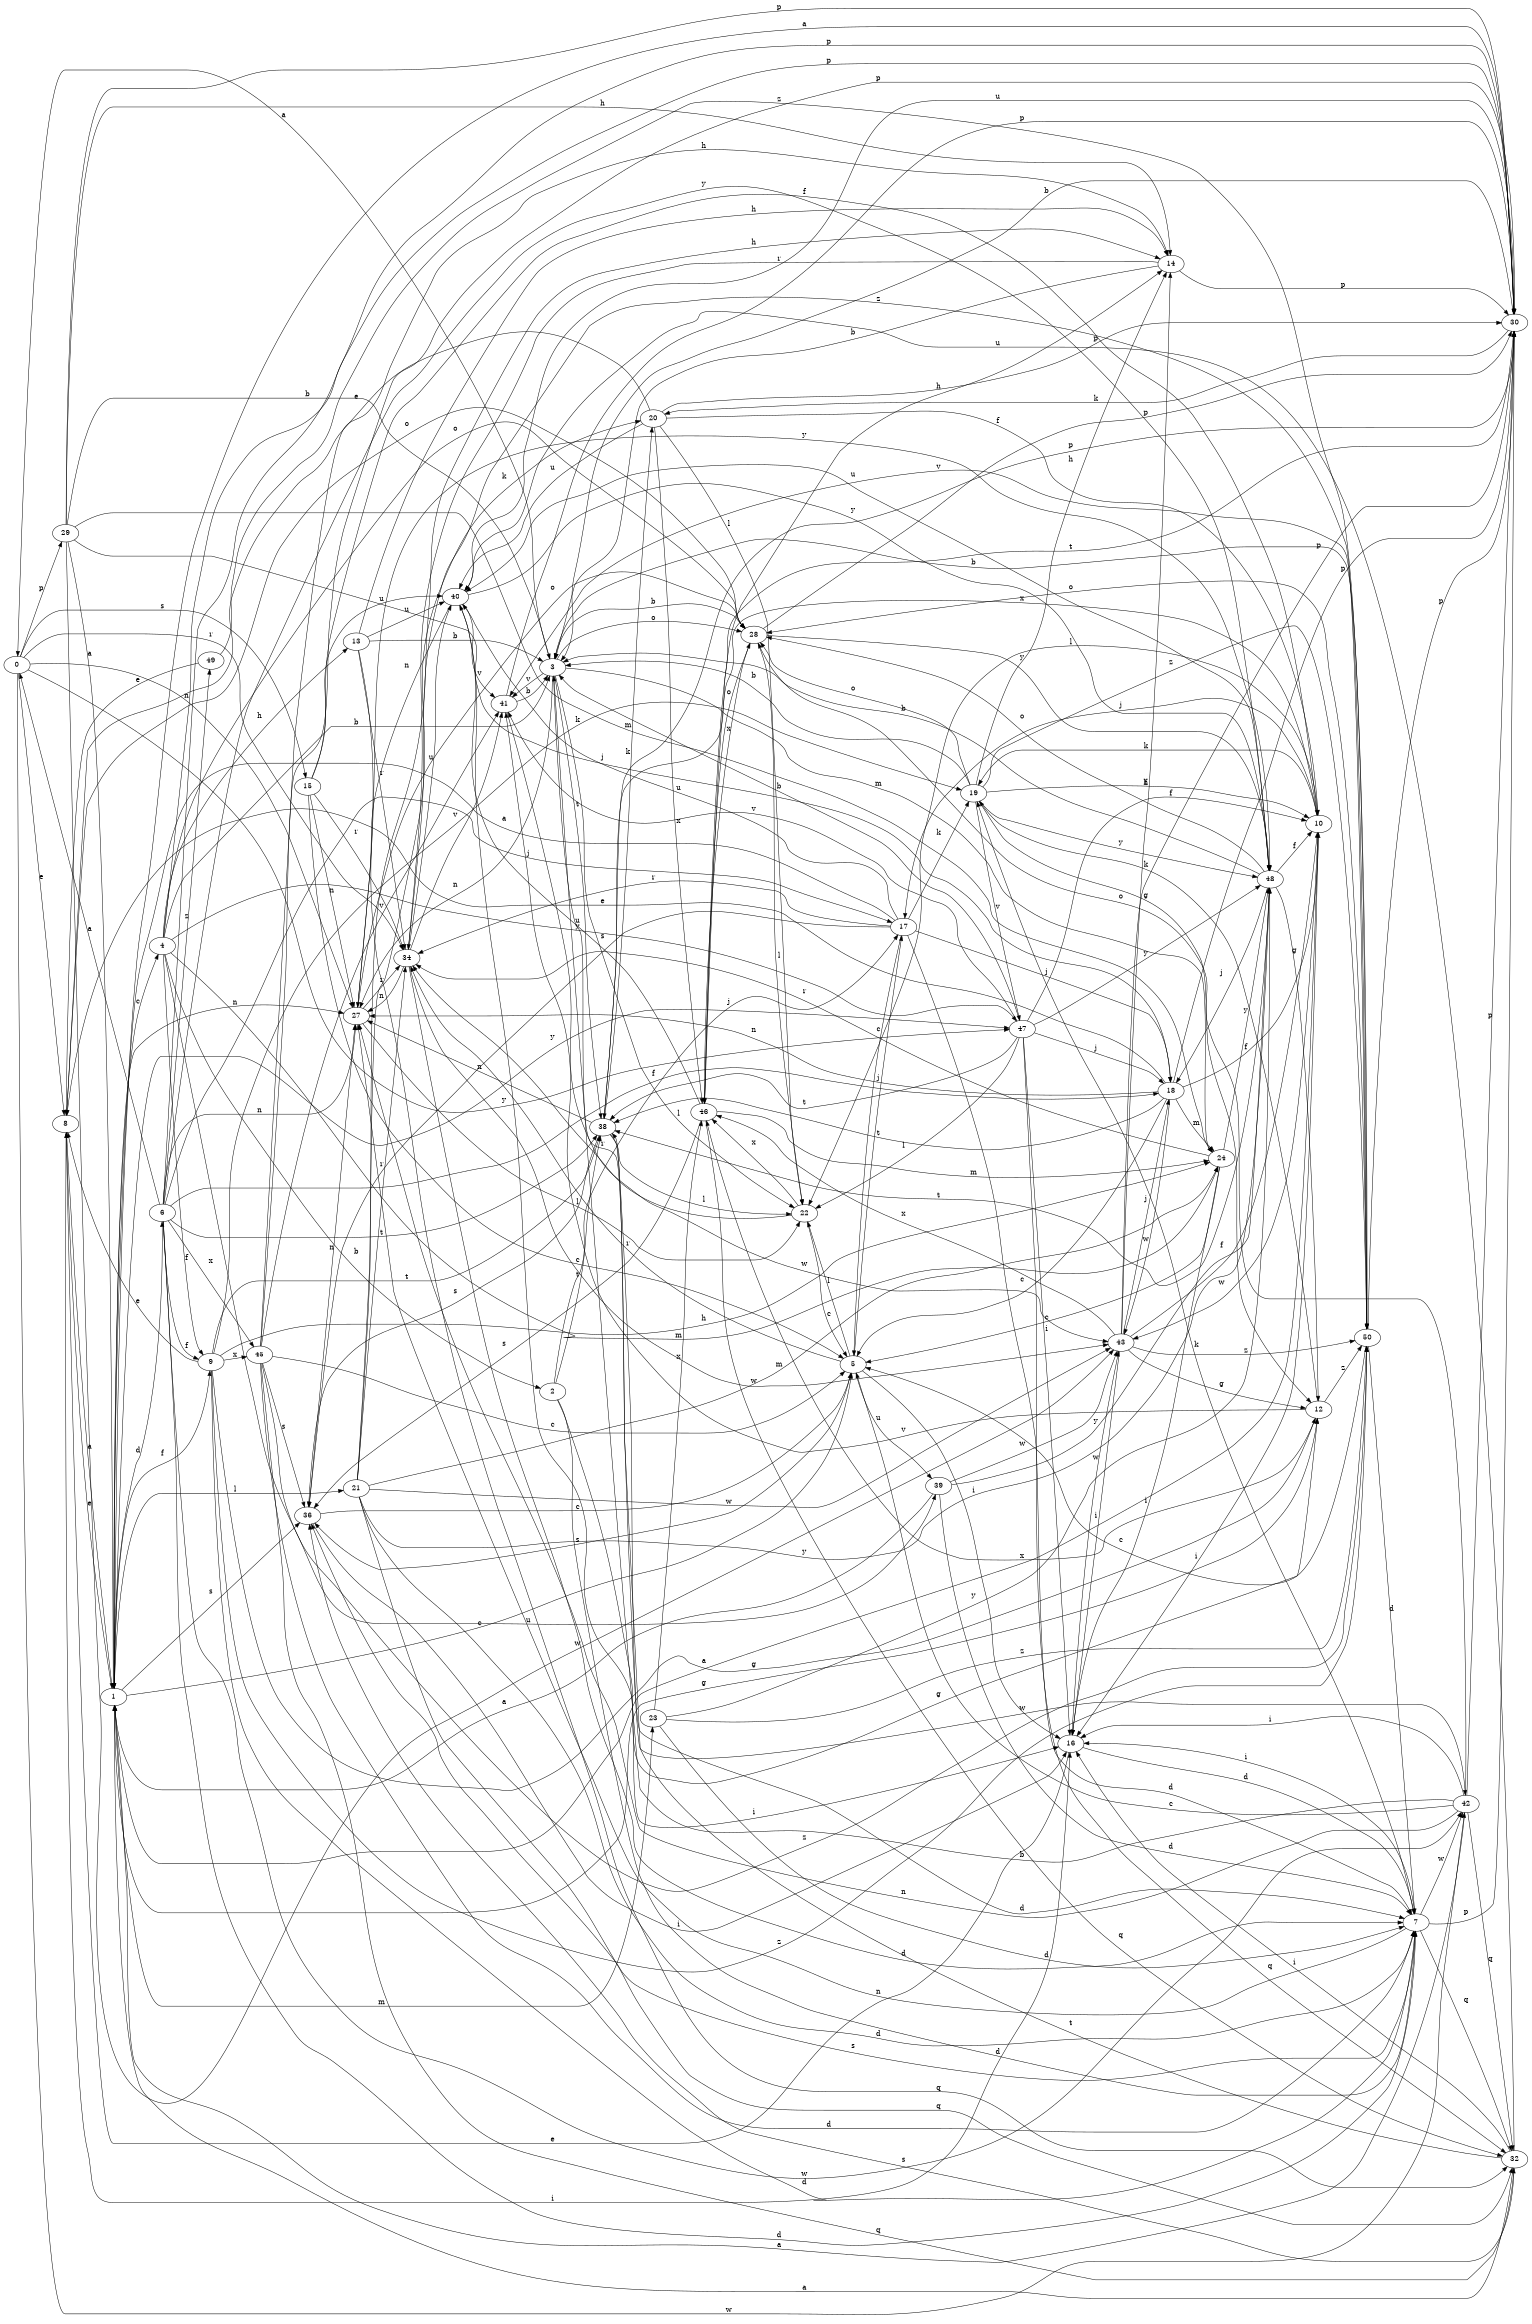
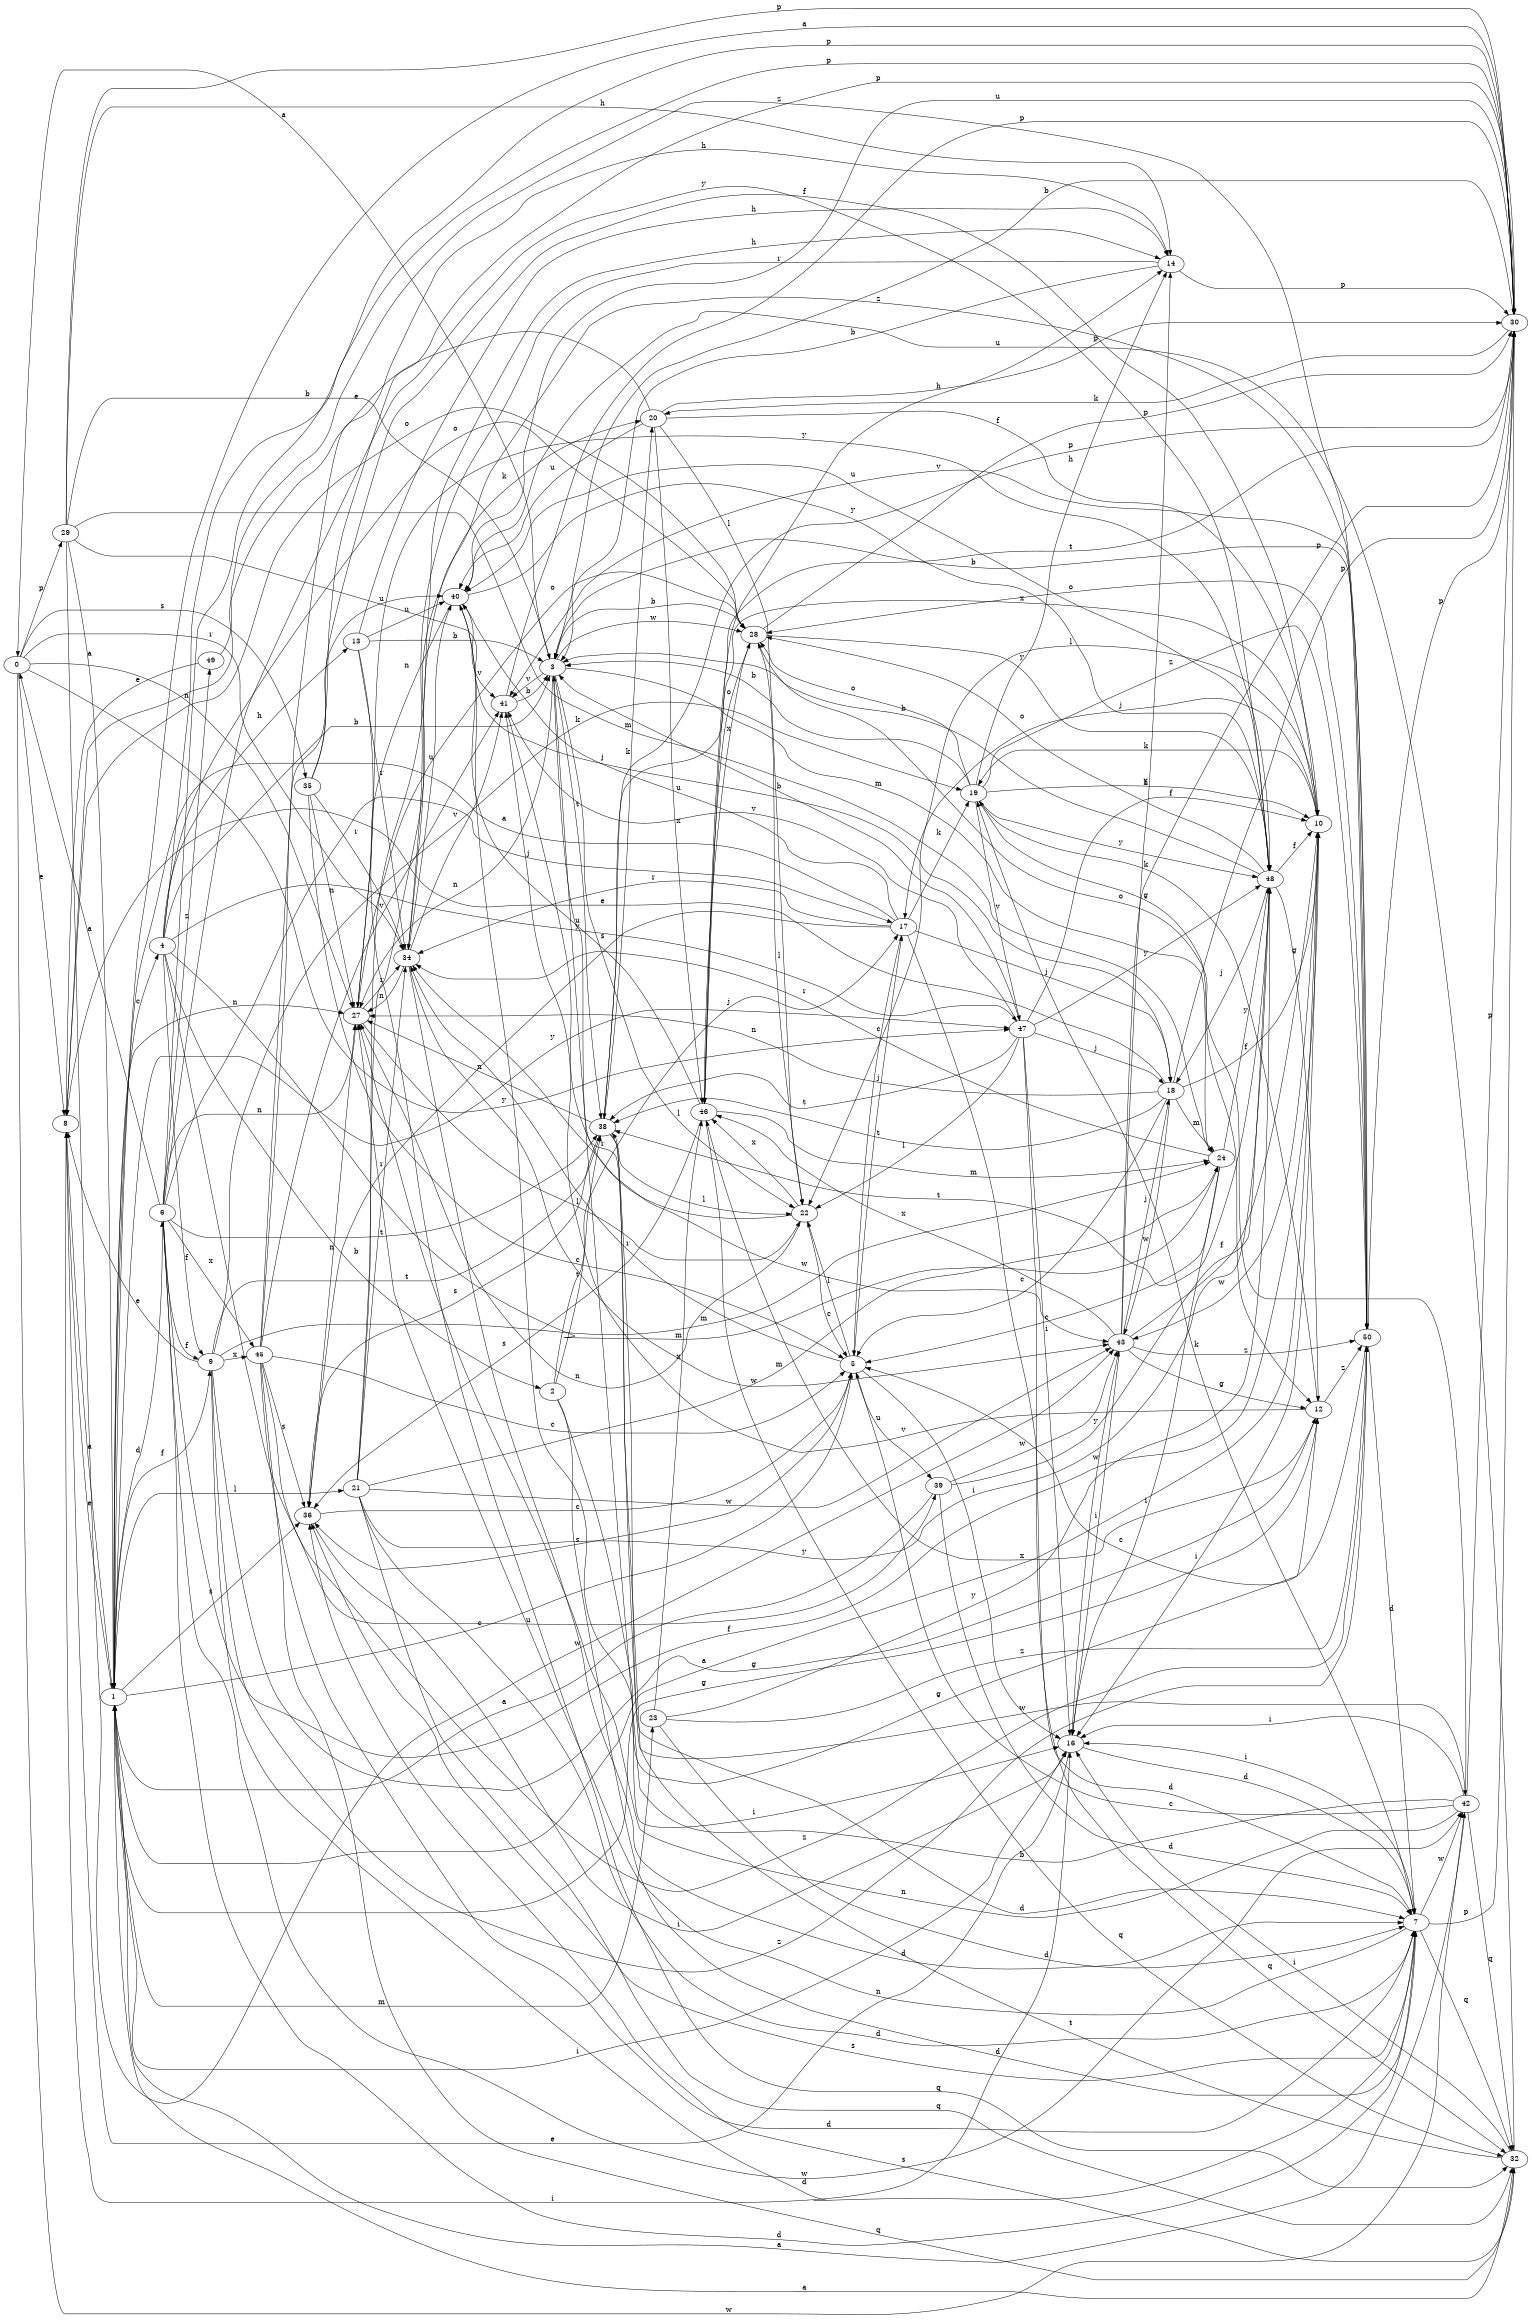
  strict digraph {
    rankdir=LR
    0
    8
    27
    29
    34
-   35 [label=15]
+   35
    42
    47
    1
    16
    28
    22
    48
    3
    24
    30
    43
    14
    18
    7
    41
    50
    40
    5
    10
    32
    38
    4
    6
    9
    12
    21
    23
    36
    2
    13
    39
    17
    45
    49
    19
    46
    20
    0 -> 8 [label=e]
    0 -> 27 [label=n]
    0 -> 29 [label=p]
    0 -> 34 [label=r]
    0 -> 35 [label=s]
    0 -> 42 [label=w]
    0 -> 47 [label=y]
    8 -> 1 [label=a]
    8 -> 16 [label=i]
    8 -> 28 [label=o]
    27 -> 34 [label=r]
    27 -> 28 [label=o]
    27 -> 22 [label=l]
    27 -> 48 [label=y]
    29 -> 1 [label=a]
    29 -> 3 [label=b]
    29 -> 24 [label=m]
    29 -> 30 [label=p]
    29 -> 43 [label=w]
    29 -> 14 [label=h]
    29 -> 18 [label=j]
    34 -> 27 [label=n]
    34 -> 43 [label=w]
    34 -> 7 [label=d]
    34 -> 41 [label=v]
    34 -> 50 [label=z]
    34 -> 40 [label=u]
    35 -> 27 [label=n]
    35 -> 34 [label=r]
    35 -> 40 [label=u]
    35 -> 5 [label=c]
    35 -> 10 [label=f]
    42 -> 27 [label=n]
    42 -> 1 [label=a]
    42 -> 16 [label=i]
    42 -> 28 [label=o]
    42 -> 3 [label=b]
    42 -> 30 [label=p]
    42 -> 5 [label=c]
    42 -> 32 [label=q]
    47 -> 16 [label=i]
    47 -> 22 [label=l]
    47 -> 48 [label=y]
    47 -> 3 [label=b]
    47 -> 18 [label=j]
    47 -> 41 [label=v]
    47 -> 10 [label=f]
    47 -> 32 [label=q]
    47 -> 38 [label=t]
    1 -> 8 [label=e]
    1 -> 27 [label=n]
    1 -> 47 [label=y]
+   1 -> 16 [label=i]
    1 -> 5 [label=c]
    1 -> 4 [label=c]
    1 -> 6 [label=d]
    1 -> 9 [label=f]
    1 -> 12 [label=g]
    1 -> 21 [label=l]
    1 -> 23 [label=m]
    1 -> 36 [label=s]
    16 -> 8 [label=e]
    16 -> 43 [label=w]
    16 -> 7 [label=d]
    28 -> 22 [label=l]
    28 -> 48 [label=y]
    28 -> 3 [label=b]
    28 -> 30 [label=p]
    28 -> 46 [label=x]
+   22 -> 27 [label=n]
    22 -> 34 [label=r]
    22 -> 5 [label=c]
    22 -> 46 [label=x]
    48 -> 28 [label=o]
    48 -> 3 [label=b]
    48 -> 18 [label=j]
    48 -> 40 [label=u]
    48 -> 10 [label=f]
    48 -> 38 [label=t]
    48 -> 12 [label=g]
    3 -> 0 [label=a]
    3 -> 27 [label=n]
    3 -> 42 [label=w]
-   3 -> 28 [label=o]
+   3 -> 28 [label=w]
    3 -> 22 [label=l]
    3 -> 24 [label=m]
    3 -> 41 [label=v]
    3 -> 38 [label=t]
    24 -> 34 [label=r]
    24 -> 16 [label=i]
    24 -> 48 [label=y]
    24 -> 5 [label=c]
    30 -> 1 [label=a]
    30 -> 3 [label=b]
    30 -> 40 [label=u]
    30 -> 38 [label=t]
    30 -> 20 [label=k]
    43 -> 16 [label=i]
    43 -> 30 [label=p]
    43 -> 14 [label=h]
    43 -> 18 [label=j]
    43 -> 50 [label=z]
    43 -> 10 [label=f]
    43 -> 12 [label=g]
    43 -> 46 [label=x]
    14 -> 34 [label=r]
    14 -> 3 [label=b]
    14 -> 30 [label=p]
    18 -> 8 [label=e]
    18 -> 27 [label=n]
    18 -> 24 [label=m]
    18 -> 30 [label=p]
    18 -> 43 [label=w]
    18 -> 5 [label=c]
    18 -> 10 [label=f]
    18 -> 38 [label=t]
    7 -> 27 [label=n]
    7 -> 42 [label=w]
    7 -> 16 [label=i]
    7 -> 30 [label=p]
    7 -> 32 [label=q]
    7 -> 36 [label=s]
    7 -> 19 [label=k]
    41 -> 3 [label=b]
    41 -> 30 [label=p]
    41 -> 43 [label=w]
    50 -> 28 [label=o]
    50 -> 3 [label=b]
    50 -> 30 [label=p]
    50 -> 7 [label=d]
    50 -> 41 [label=v]
    50 -> 5 [label=c]
    40 -> 27 [label=n]
    40 -> 16 [label=i]
    40 -> 48 [label=y]
    40 -> 41 [label=v]
    5 -> 34 [label=r]
    5 -> 16 [label=i]
    5 -> 22 [label=l]
    5 -> 36 [label=s]
    5 -> 39 [label=u]
    5 -> 17 [label=j]
    10 -> 1 [label=a]
    10 -> 16 [label=i]
    10 -> 22 [label=l]
    10 -> 43 [label=w]
    10 -> 17 [label=j]
    10 -> 19 [label=k]
    10 -> 46 [label=x]
    32 -> 1 [label=a]
    32 -> 16 [label=i]
    32 -> 40 [label=u]
    32 -> 38 [label=t]
    32 -> 36 [label=s]
    38 -> 27 [label=n]
    38 -> 22 [label=l]
    38 -> 30 [label=p]
    38 -> 7 [label=d]
    38 -> 36 [label=s]
    38 -> 20 [label=k]
    4 -> 47 [label=y]
    4 -> 28 [label=o]
    4 -> 3 [label=b]
    4 -> 24 [label=m]
    4 -> 30 [label=p]
    4 -> 9 [label=f]
    4 -> 2 [label=b]
    4 -> 13 [label=h]
    4 -> 39 [label=u]
    6 -> 0 [label=a]
    6 -> 27 [label=n]
    6 -> 42 [label=w]
    6 -> 48 [label=y]
    6 -> 30 [label=p]
    6 -> 7 [label=d]
-   6 -> 18 [label=f]
+   6 -> 10 [label=f]
    6 -> 38 [label=t]
    6 -> 9 [label=f]
    6 -> 17 [label=j]
    6 -> 45 [label=x]
    6 -> 49 [label=z]
    9 -> 8 [label=e]
-   9 -> 24 [label=h]
+   9 -> 24 [label=m]
    9 -> 7 [label=d]
    9 -> 50 [label=z]
    9 -> 38 [label=t]
    9 -> 12 [label=g]
    9 -> 45 [label=x]
    9 -> 19 [label=k]
    12 -> 41 [label=v]
    12 -> 50 [label=z]
    12 -> 19 [label=k]
    12 -> 46 [label=x]
    21 -> 34 [label=r]
    21 -> 48 [label=y]
    21 -> 24 [label=m]
    21 -> 43 [label=w]
    21 -> 14 [label=h]
    21 -> 7 [label=d]
    21 -> 32 [label=q]
    21 -> 20 [label=k]
    23 -> 48 [label=y]
    23 -> 7 [label=d]
    23 -> 50 [label=z]
    23 -> 46 [label=x]
    36 -> 27 [label=n]
    36 -> 16 [label=i]
    36 -> 5 [label=c]
    2 -> 7 [label=d]
    2 -> 38 [label=t]
    2 -> 12 [label=g]
    2 -> 17 [label=j]
    13 -> 34 [label=r]
    13 -> 3 [label=b]
    13 -> 14 [label=h]
    13 -> 40 [label=u]
    13 -> 32 [label=q]
    39 -> 1 [label=a]
    39 -> 48 [label=y]
    39 -> 43 [label=w]
    39 -> 7 [label=d]
    17 -> 34 [label=r]
    17 -> 1 [label=a]
    17 -> 18 [label=j]
    17 -> 7 [label=d]
    17 -> 40 [label=u]
    17 -> 5 [label=c]
    17 -> 36 [label=s]
    17 -> 19 [label=k]
    45 -> 30 [label=p]
    45 -> 14 [label=h]
    45 -> 7 [label=d]
    45 -> 41 [label=v]
    45 -> 50 [label=z]
    45 -> 5 [label=c]
    45 -> 32 [label=q]
    45 -> 36 [label=s]
    49 -> 8 [label=e]
    49 -> 50 [label=z]
    19 -> 47 [label=v]
    19 -> 28 [label=o]
    19 -> 48 [label=y]
    19 -> 3 [label=b]
    19 -> 14 [label=h]
    19 -> 50 [label=z]
    19 -> 10 [label=f]
    19 -> 12 [label=g]
    46 -> 28 [label=o]
    46 -> 24 [label=m]
    46 -> 14 [label=h]
    46 -> 40 [label=u]
    46 -> 32 [label=q]
    46 -> 36 [label=s]
    20 -> 8 [label=e]
    20 -> 22 [label=l]
    20 -> 30 [label=p]
    20 -> 40 [label=u]
    20 -> 10 [label=f]
    20 -> 46 [label=x]
  }
